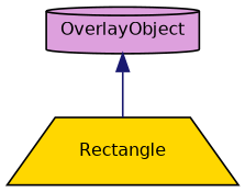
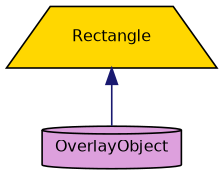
  digraph {
    node [color=black fontname=Helvetica fontsize=10 style=filled]
    n1 [fillcolor=gold fontcolor=black height=0.2 label=Rectangle shape=trapezium width=0.4]
    n2 [fillcolor=plum height=0.2 label=OverlayObject shape=cylinder width=0.4]
-   n2 -> n1 [color=midnightblue dir=back fontname=Helvetica fontsize=10 labelfontname=Helvetica labelfontsize=10 style=solid]
+   n1 -> n2 [color=midnightblue dir=back fontname=Helvetica fontsize=10 labelfontname=Helvetica labelfontsize=10 style=solid]
  }
